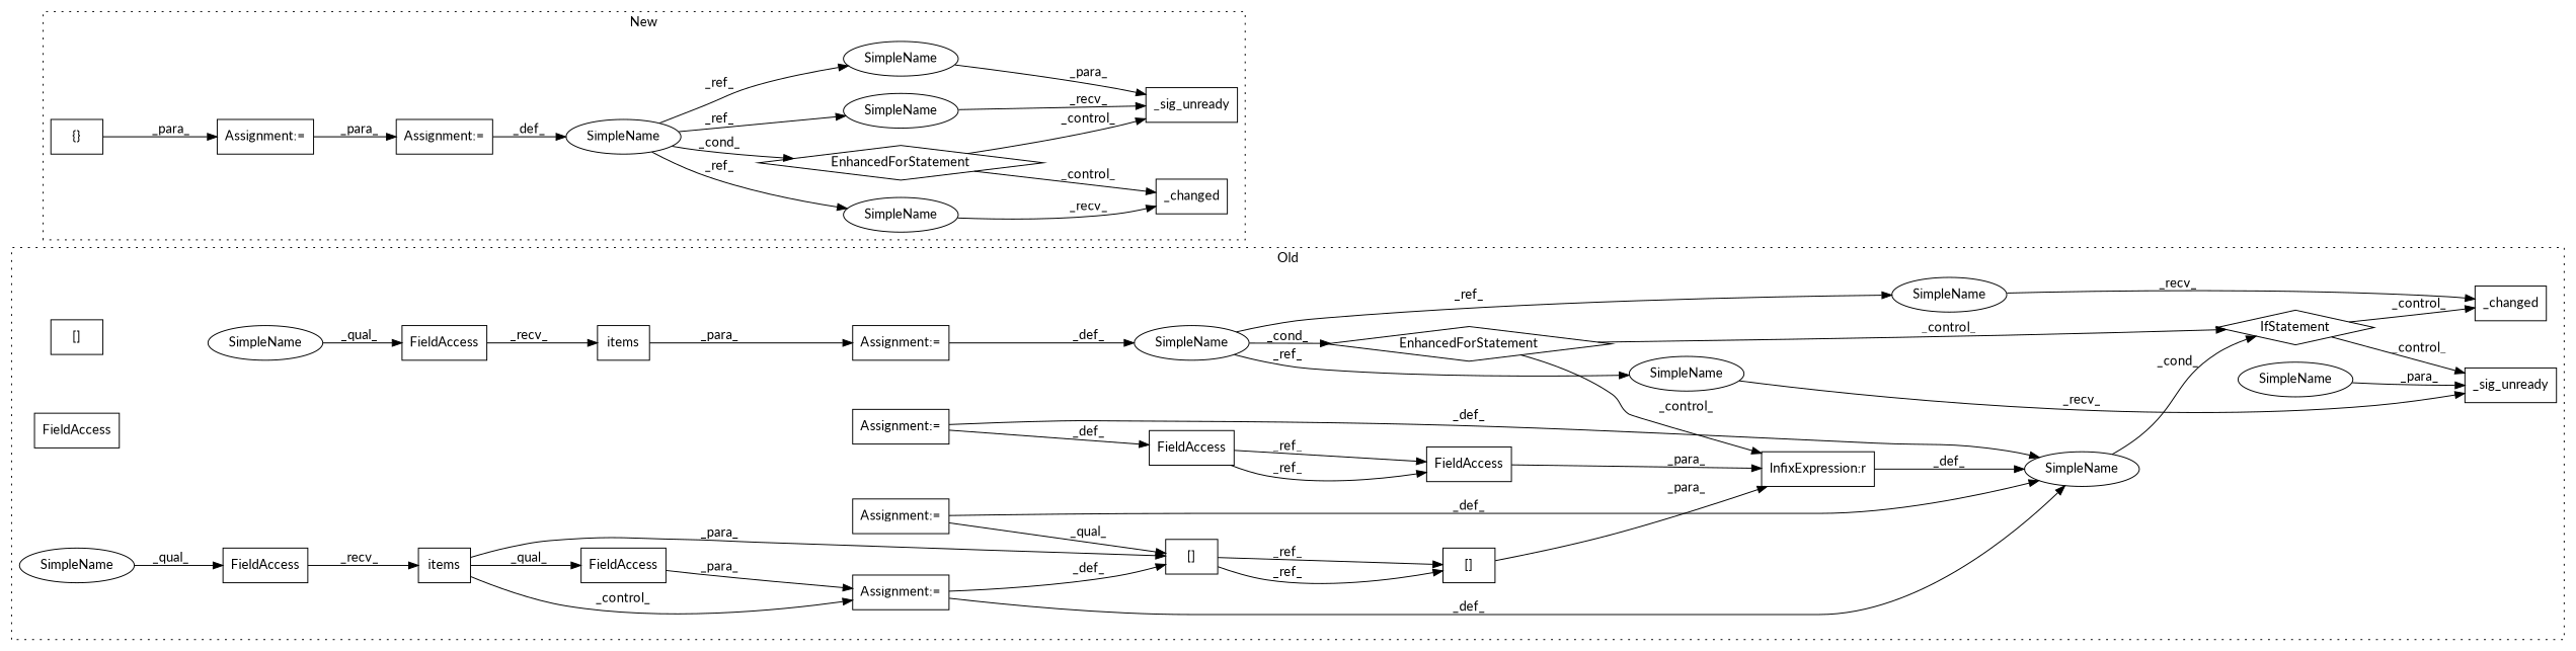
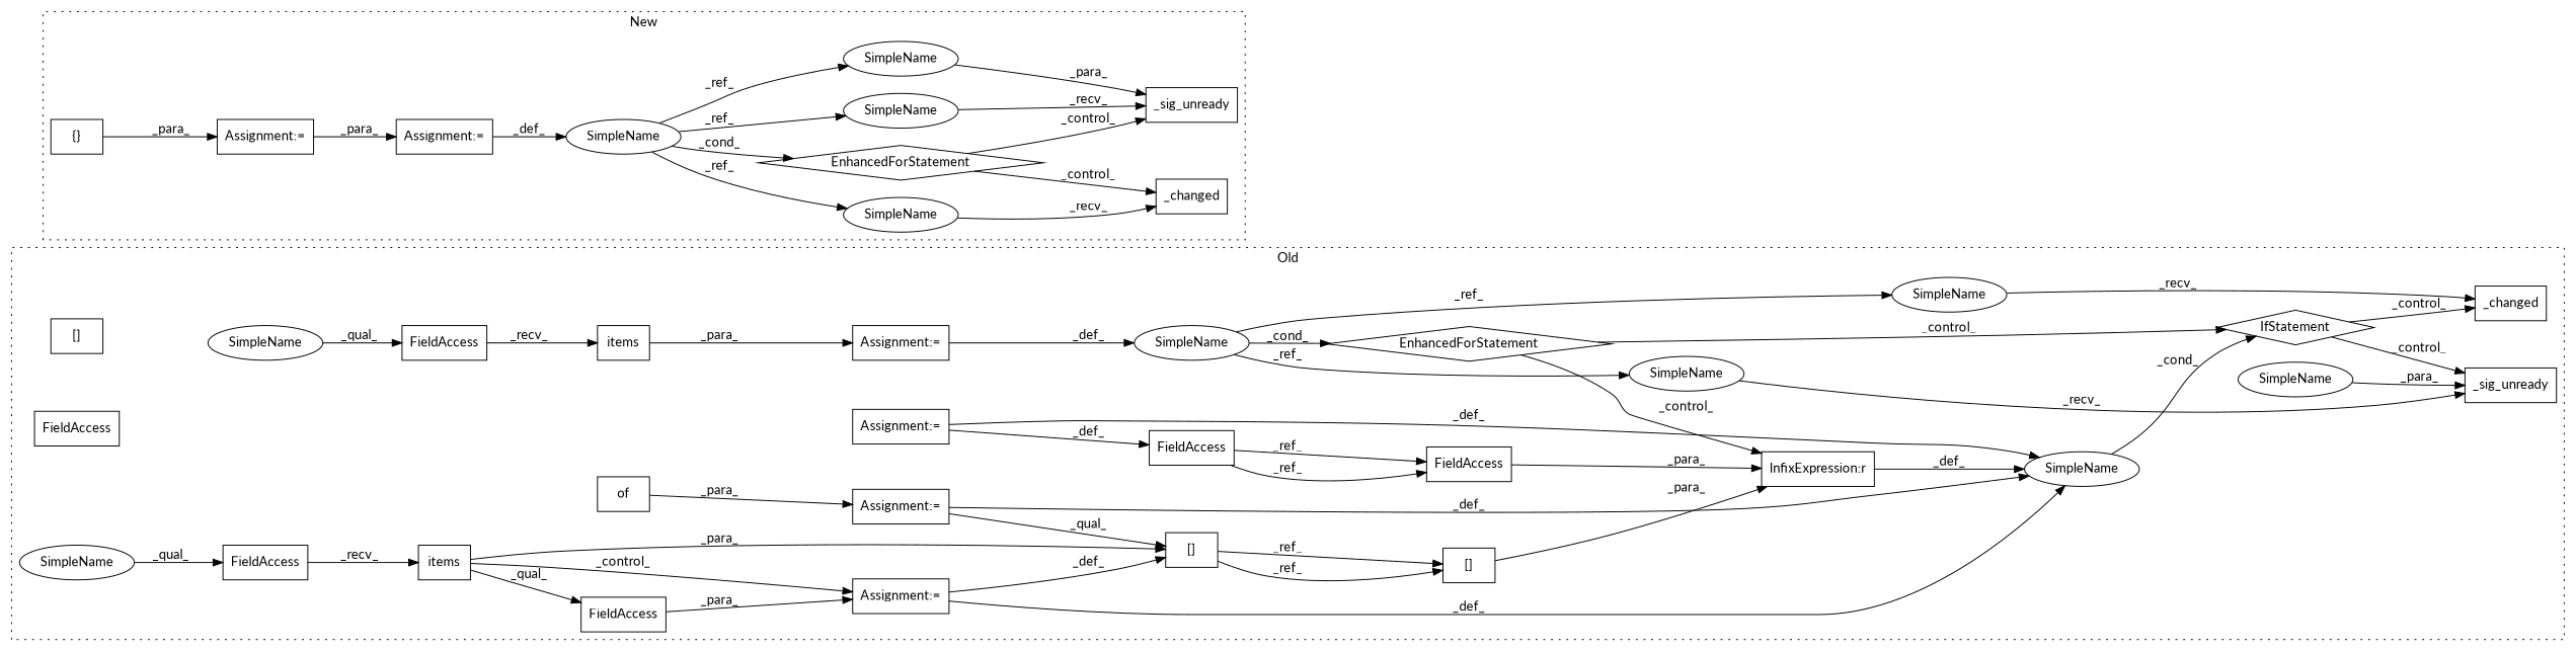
  digraph {
    rankdir=LR
    fontname=Lato
    node [a=42 l=1 s="13738,13841" shape=box fontname=Lato]
    edge [fontname=Lato]
    n1 [a=32 l=10 label=_changed s=13941]
    n2 [a=70 l="67,2" label=EnhancedForStatement shape=diamond]
    n3 [l=5 label=SimpleName s=13813 shape=ellipse]
    n4 [a=27 l=4 label="InfixExpression:r" s=13868]
    n5 [a=2 l="11,1" label="[]" s="13855,13867"]
    n6 [a=22 l=17 label=FieldAccess s=13872]
    n7 [a=2 l="11,1" label="[]" s="13541,13553"]
    n8 [a=22 l=17 label=FieldAccess s=13684]
    n9 [label=SimpleName shape=ellipse l="" s=""]
    n10 [a=25 l="4,2" label=IfStatement s="13851,13889" shape=diamond]
+   n11 [a=32 l=4 label=of s=13418]
    n12 [a=32 l="13,1" label=_sig_unready s="13907,13924"]
    n13 [a=22 l=12 label=FieldAccess s=13821]
    n14 [a=22 l=12 label=FieldAccess s=13511]
    n15 [a=32 l=7 label=items s=13834]
    n16 [a=7 label="Assignment:=" s=13413]
    n17 [a=7 l="67,2" label="Assignment:="]
    n18 [a=32 l=7 label=items s=13524]
    n19 [a=22 l=17 label=FieldAccess s=13555]
    n20 [a=7 l=2 label="Assignment:=" s=13701]
    n21 [a=7 label="Assignment:=" s=13554]
    n22 [a=2 l="11,1" label="[]" s="13855,13867"]
    n23 [l=4 label=SimpleName s=13511 shape=ellipse]
    n24 [l=4 label=SimpleName s=13920 shape=ellipse]
    n25 [l=4 label=SimpleName s=13821 shape=ellipse]
    n26 [l=5 label=SimpleName s=13901 shape=ellipse]
    n27 [l=5 label=SimpleName s=13935 shape=ellipse]
    n28 [a=22 l=17 label=FieldAccess s=13872]
    n29 [a=70 l="53,2" label=EnhancedForStatement s="14035,14119" shape=diamond]
    n30 [label=SimpleName s=14096 shape=ellipse]
    n31 [a=32 l=10 label=_changed s=14156]
    n32 [a=4 l=2 label="{}" s=13445]
    n33 [a=32 l="13,1" label=_sig_unready s="14131,14145"]
    n34 [a=7 l="53,2" label="Assignment:=" s="14035,14119"]
    n35 [a=7 label="Assignment:=" s=13435]
    n36 [label=SimpleName s=14154 shape=ellipse]
    n37 [label=SimpleName s=14144 shape=ellipse]
    n38 [label=SimpleName s=14129 shape=ellipse]
    subgraph cluster_1 {
      label=Old
      style=dotted
      n1
      n2
      n3
      n4
      n5
      n6
      n7
      n8
      n9
      n10
+     n11
      n12
      n13
      n14
      n15
      n16
      n17
      n18
      n19
      n20
      n21
      n22
      n23
      n24
      n25
      n26
      n27
      n28
    }
    subgraph cluster_2 {
      label=New
      style=dotted
      n29
      n30
      n31
      n32
      n33
      n34
      n35
      n36
      n37
      n38
    }
    n2 -> n4 [label=_control_]
    n2 -> n10 [label=_control_]
    n3 -> n2 [label=_cond_]
    n3 -> n26 [label=_ref_]
    n3 -> n27 [label=_ref_]
    n4 -> n9 [label=_def_]
    n7 -> n22 [label=_ref_]
    n7 -> n22 [label=_ref_]
    n8 -> n28 [label=_ref_]
    n8 -> n28 [label=_ref_]
    n9 -> n10 [label=_cond_]
    n10 -> n1 [label=_control_]
    n10 -> n12 [label=_control_]
+   n11 -> n16 [label=_para_]
    n13 -> n15 [label=_recv_]
    n14 -> n18 [label=_recv_]
    n15 -> n17 [label=_para_]
    n16 -> n7 [label=_qual_]
    n16 -> n9 [label=_def_]
    n17 -> n3 [label=_def_]
    n18 -> n7 [label=_para_]
    n18 -> n19 [label=_qual_]
    n18 -> n21 [label=_control_]
    n19 -> n21 [label=_para_]
    n20 -> n8 [label=_def_]
    n20 -> n9 [label=_def_]
    n21 -> n7 [label=_def_]
    n21 -> n9 [label=_def_]
    n22 -> n4 [label=_para_]
    n23 -> n14 [label=_qual_]
    n24 -> n12 [label=_para_]
    n25 -> n13 [label=_qual_]
    n26 -> n12 [label=_recv_]
    n27 -> n1 [label=_recv_]
    n28 -> n4 [label=_para_]
    n29 -> n31 [label=_control_]
    n29 -> n33 [label=_control_]
    n30 -> n29 [label=_cond_]
    n30 -> n36 [label=_ref_]
    n30 -> n37 [label=_ref_]
    n30 -> n38 [label=_ref_]
    n32 -> n35 [label=_para_]
    n34 -> n30 [label=_def_]
    n35 -> n34 [label=_para_]
    n36 -> n31 [label=_recv_]
    n37 -> n33 [label=_para_]
    n38 -> n33 [label=_recv_]
  }
